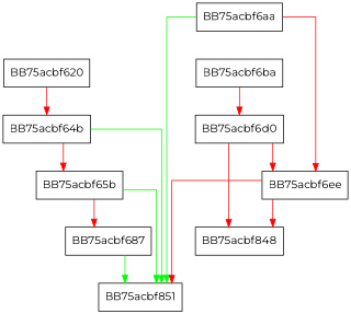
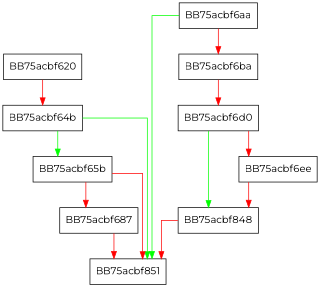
  digraph {
    fontname=Montserrat
    splines=ortho
    node [fontname=Montserrat shape=box]
    edge [color=red fontname=Montserrat]
    BB75acbf620
    BB75acbf64b
    BB75acbf851
    BB75acbf65b
    BB75acbf687
    BB75acbf6aa
    BB75acbf6ba
    BB75acbf6d0
    BB75acbf848
    BB75acbf6ee
    BB75acbf620 -> BB75acbf64b
    BB75acbf64b -> BB75acbf851 [color=green]
-   BB75acbf64b -> BB75acbf65b
-   BB75acbf65b -> BB75acbf851 [color=green]
+   BB75acbf64b -> BB75acbf65b [color=green]
+   BB75acbf65b -> BB75acbf851
    BB75acbf65b -> BB75acbf687
-   BB75acbf687 -> BB75acbf851 [color=green]
+   BB75acbf687 -> BB75acbf851
    BB75acbf6aa -> BB75acbf851 [color=green]
-   BB75acbf6aa -> BB75acbf6ee
+   BB75acbf6aa -> BB75acbf6ba
    BB75acbf6ba -> BB75acbf6d0
-   BB75acbf6d0 -> BB75acbf848
+   BB75acbf6d0 -> BB75acbf848 [color=green]
    BB75acbf6d0 -> BB75acbf6ee
-   BB75acbf6ee -> BB75acbf851
+   BB75acbf848 -> BB75acbf851
    BB75acbf6ee -> BB75acbf848
  }
